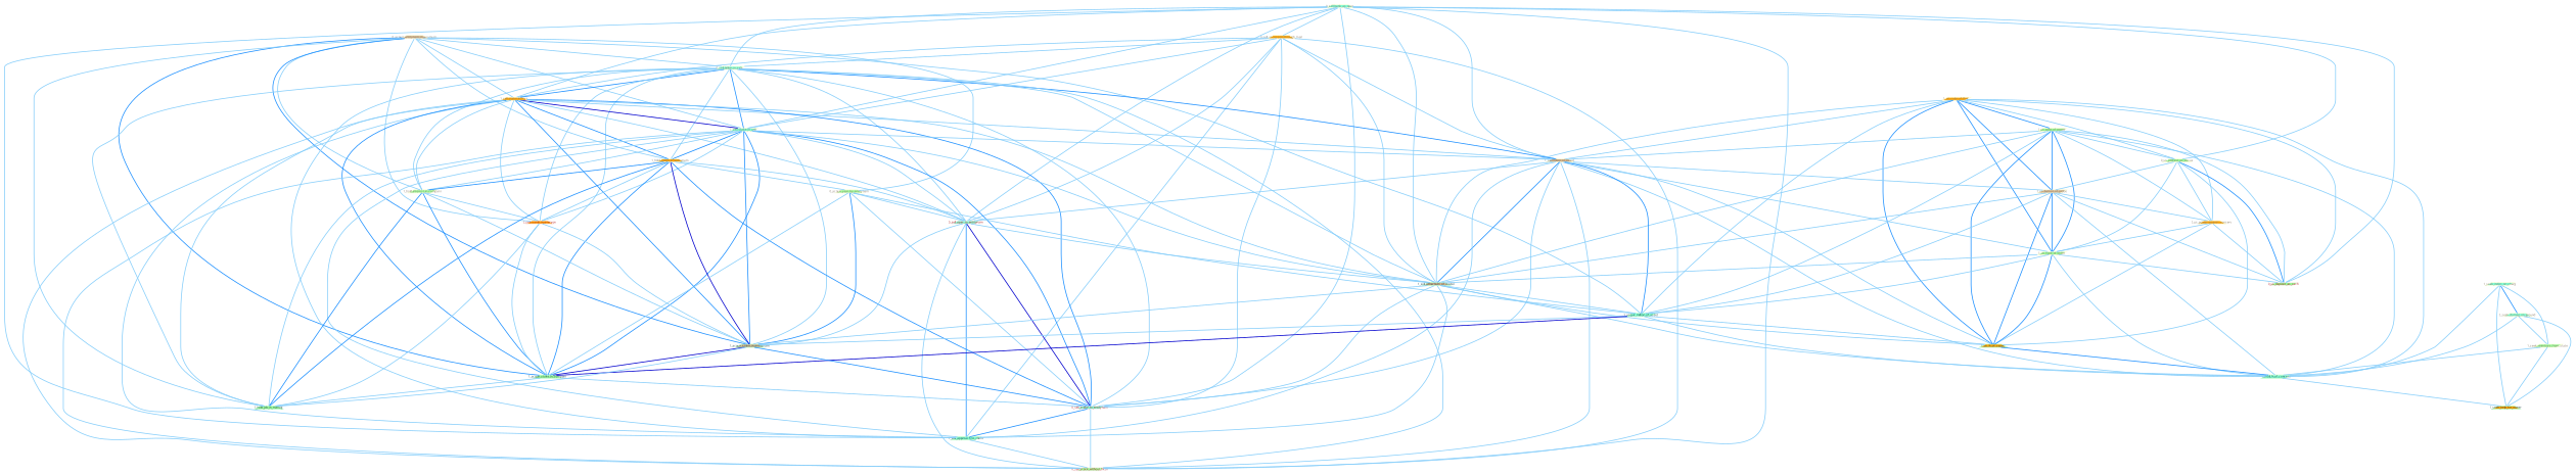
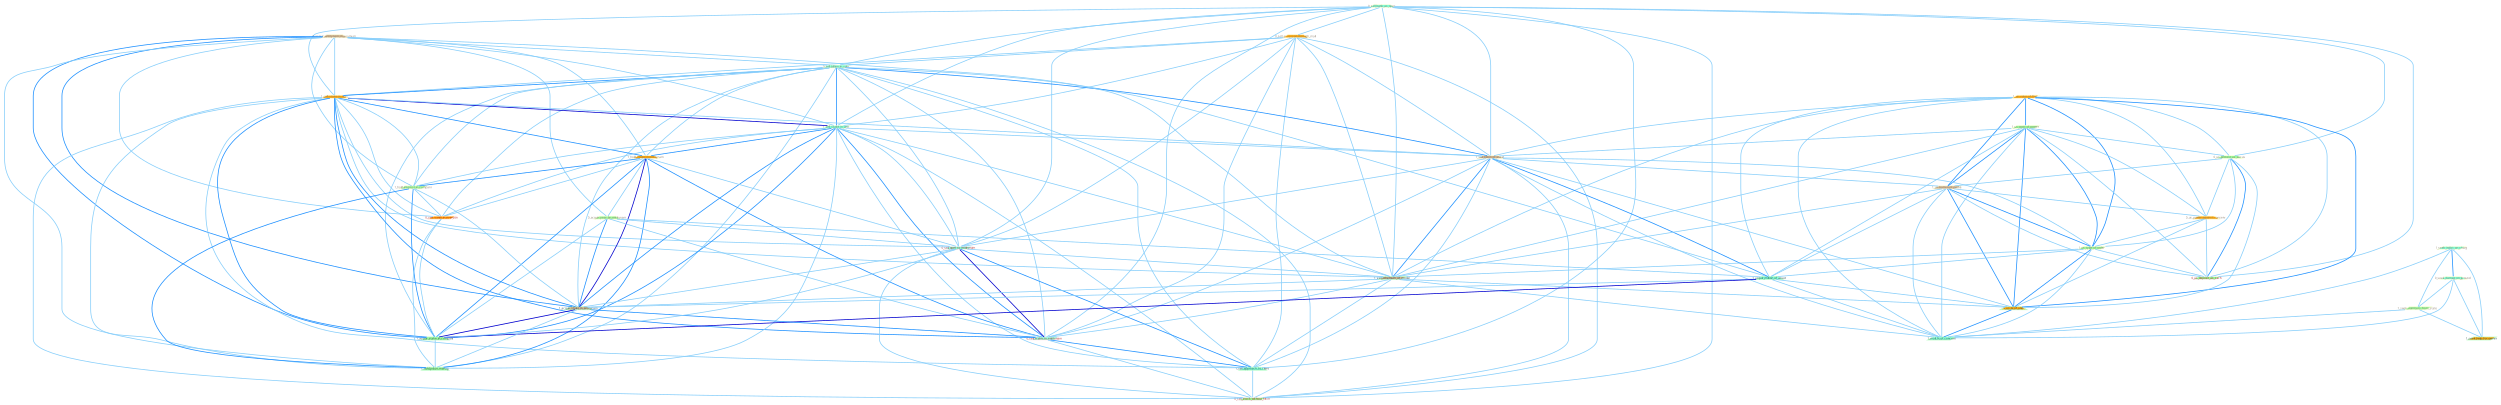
  graph {
    fontname="Open Sans"
    node [color="#ffffe0" fillcolor=aquamarine fixedsize=true fontcolor="#8b7d6b" fontname="Open Sans" fontsize=4 shape=parallelogram style=filled]
    edge [color="#87cefa" fontname="Open Sans" w=1]
    "0_sell_bank_as_oper " [height=.06 shape=trapezium width=.5]
    "1_seek_indict_on_charg " [height=.06 width=.5]
    "1_us_color_of_flag " [fillcolor=orange height=.06 width=.5]
    "0_acquir_entitynam_in_yearnum " [fillcolor=tan height=.06 shape=trapezium width=.5]
    "0_sell_accessori_through_mail " [fillcolor=orange height=.06 shape=trapezium width=.5]
    "0_sell_billion_in_sale " [height=.06 width=.5]
    "1_sell_stake_in_hors " [fillcolor=orange height=.06 shape=trapezium width=.5]
    "1_us_watt_of_power " [fillcolor=palegreen height=.06 width=.5]
    "0_seek_damag_on_ground " [height=.06 shape=trapezium width=.5]
    "1_sell_stake_in_unit " [height=.06 width=.5]
    "1_hold_stake_in_entitynam " [fillcolor=orange height=.06 shape=trapezium width=.5]
    "1_sell_billion_of_asset " [fillcolor=tan height=.06 shape=trapezium width=.5]
    "0_us_protest_as_excus " [fillcolor=palegreen height=.06 shape=trapezium width=.5]
    "1_seek_reimburs_from_state " [fillcolor=palegreen height=.06 width=.5]
    "0_acquir_year_by_entitynam " [fillcolor=palegreen height=.06 shape=trapezium width=.5]
    "1_us_batteri_of_probe " [fillcolor=tan height=.06 width=.5]
    "0_us_power_against_conserv " [fillcolor=orange height=.06 shape=trapezium width=.5]
    "1_hold_interest_in_compani " [fillcolor=palegreen height=.06 width=.5]
    "1_us_type_of_order " [fillcolor=palegreen height=.06 width=.5]
    "0_sell_oper_to_entitynam " [color="#fff0f5" fontcolor="#b22222" height=.06 width=.5]
-   "0_see_vaniti_in_everyon " [color="#fff0f5" fillcolor=orange fontcolor="#b22222" height=.06 shape=trapezium width=.5]
+   "0_see_vaniti_in_everyon " [color="#fff0f5" fillcolor=orange fontcolor="#b22222" height=.06 width=.5]
    "0_us_deposit_as_cach " [color="#fff0f5" fillcolor=palegreen fontcolor="#b22222" height=.06 width=.5]
    "0_sell_stake_to_entitynam " [color="#fff0f5" fontcolor="#b22222" height=.06 width=.5]
    "0_sell_stock_without_hitch " [color="#fff0f5" fillcolor=palegreen fontcolor="#b22222" height=.06 width=.5]
-   "1_sell_othernum_of_model " [color="#BDFCC9" fillcolor=tan fontcolor="#2f4f4f" height=.06 shape=trapezium width=.5]
-   "1_sell_approach_to_client " [color="#BDFCC9" fontcolor="#2f4f4f" height=.06 width=.5]
+   "1_sell_othernum_of_model " [color="#BDFCC9" fillcolor=tan fontcolor="#2f4f4f" height=.06 width=.5]
+   "1_sell_approach_to_client " [color="#BDFCC9" fontcolor="#2f4f4f" height=.06 shape=trapezium width=.5]
    n27 [color="#BDFCC9" fontcolor="#2f4f4f" height=.06 label="1_mail_%_of_concern" width=.5]
-   "1_seek_help_for_owner " [color="#BDFCC9" fillcolor=orange fontcolor="#2f4f4f" height=.06 shape=trapezium width=.5]
-   "1_acquir_million_of_asset " [color="#BDFCC9" fontcolor="#2f4f4f" height=.06 width=.5]
-   "1_us_%_of_capac " [color="#BDFCC9" fillcolor=orange fontcolor="#2f4f4f" height=.06 shape=trapezium width=.5]
+   "1_seek_help_for_owner " [color="#BDFCC9" fillcolor=orange fontcolor="#2f4f4f" height=.06 width=.5]
+   "1_acquir_million_of_asset " [color="#BDFCC9" fontcolor="#2f4f4f" height=.06 shape=trapezium width=.5]
+   "1_us_%_of_capac " [color="#BDFCC9" fillcolor=orange fontcolor="#2f4f4f" height=.06 shape=trapezium width=.5 label="1_us_%_of_unit"]
    "1_acquir_stake_in_entitynam " [color="#BDFCC9" fillcolor=tan fontcolor="#2f4f4f" height=.06 shape=trapezium width=.5]
    "1_acquir_stake_in_compani " [color="#BDFCC9" fillcolor=palegreen fontcolor="#2f4f4f" height=.06 shape=trapezium width=.5]
    "1_hold_job_in_manag " [color="#BDFCC9" fillcolor=palegreen fontcolor="#2f4f4f" height=.06 shape=trapezium width=.5]
    subgraph sub_1 {
      "0_sell_bank_as_oper "
      "1_seek_indict_on_charg "
      "1_us_color_of_flag "
      "0_acquir_entitynam_in_yearnum "
      "0_sell_accessori_through_mail "
      "0_sell_billion_in_sale "
      "1_sell_stake_in_hors "
      "1_us_watt_of_power "
      "0_seek_damag_on_ground "
      "1_sell_stake_in_unit "
      "1_hold_stake_in_entitynam "
      "1_sell_billion_of_asset "
      "0_us_protest_as_excus "
      "1_seek_reimburs_from_state "
      "0_acquir_year_by_entitynam "
      "1_us_batteri_of_probe "
      "0_us_power_against_conserv "
      "1_hold_interest_in_compani "
      "1_us_type_of_order "
    }
    subgraph sub_2 {
      "0_sell_oper_to_entitynam "
      "0_see_vaniti_in_everyon "
      "0_us_deposit_as_cach "
      "0_sell_stake_to_entitynam "
      "0_sell_stock_without_hitch "
    }
    "0_sell_bank_as_oper " -- "0_sell_accessori_through_mail "
    "0_sell_bank_as_oper " -- "0_sell_billion_in_sale "
    "0_sell_bank_as_oper " -- "1_sell_stake_in_hors "
    "0_sell_bank_as_oper " -- "1_sell_stake_in_unit "
    "0_sell_bank_as_oper " -- "1_sell_billion_of_asset "
    "0_sell_bank_as_oper " -- "0_us_protest_as_excus "
    "0_sell_bank_as_oper " -- "0_sell_oper_to_entitynam "
    "0_sell_bank_as_oper " -- "0_us_deposit_as_cach "
    "0_sell_bank_as_oper " -- "0_sell_stake_to_entitynam "
    "0_sell_bank_as_oper " -- "0_sell_stock_without_hitch "
    "0_sell_bank_as_oper " -- "1_sell_othernum_of_model "
    "0_sell_bank_as_oper " -- "1_sell_approach_to_client "
    "1_seek_indict_on_charg " -- "0_seek_damag_on_ground " [color="#1e90ff" w=2]
    "1_seek_indict_on_charg " -- "1_seek_reimburs_from_state "
    "1_seek_indict_on_charg " -- n27
    "1_seek_indict_on_charg " -- "1_seek_help_for_owner "
    "1_us_color_of_flag " -- "1_us_watt_of_power " [color="#1e90ff" w=2]
    "1_us_color_of_flag " -- "1_sell_billion_of_asset "
    "1_us_color_of_flag " -- "0_us_protest_as_excus "
    "1_us_color_of_flag " -- "1_us_batteri_of_probe " [color="#1e90ff" w=2]
    "1_us_color_of_flag " -- "0_us_power_against_conserv "
    "1_us_color_of_flag " -- "1_us_type_of_order " [color="#1e90ff" w=2]
    "1_us_color_of_flag " -- "0_us_deposit_as_cach "
    "1_us_color_of_flag " -- "1_sell_othernum_of_model "
    "1_us_color_of_flag " -- n27
    "1_us_color_of_flag " -- "1_acquir_million_of_asset "
    "1_us_color_of_flag " -- "1_us_%_of_capac " [color="#1e90ff" w=2]
    "0_acquir_entitynam_in_yearnum " -- "0_sell_billion_in_sale "
    "0_acquir_entitynam_in_yearnum " -- "1_sell_stake_in_hors "
    "0_acquir_entitynam_in_yearnum " -- "1_sell_stake_in_unit "
    "0_acquir_entitynam_in_yearnum " -- "1_hold_stake_in_entitynam "
    "0_acquir_entitynam_in_yearnum " -- "0_acquir_year_by_entitynam "
    "0_acquir_entitynam_in_yearnum " -- "1_hold_interest_in_compani "
    "0_acquir_entitynam_in_yearnum " -- "0_see_vaniti_in_everyon "
    "0_acquir_entitynam_in_yearnum " -- "1_acquir_million_of_asset "
    "0_acquir_entitynam_in_yearnum " -- "1_acquir_stake_in_entitynam " [color="#1e90ff" w=2]
    "0_acquir_entitynam_in_yearnum " -- "1_acquir_stake_in_compani " [color="#1e90ff" w=2]
    "0_acquir_entitynam_in_yearnum " -- "1_hold_job_in_manag "
    "0_sell_accessori_through_mail " -- "0_sell_billion_in_sale "
    "0_sell_accessori_through_mail " -- "1_sell_stake_in_hors "
    "0_sell_accessori_through_mail " -- "1_sell_stake_in_unit "
    "0_sell_accessori_through_mail " -- "1_sell_billion_of_asset "
    "0_sell_accessori_through_mail " -- "0_sell_oper_to_entitynam "
    "0_sell_accessori_through_mail " -- "0_sell_stake_to_entitynam "
    "0_sell_accessori_through_mail " -- "0_sell_stock_without_hitch "
    "0_sell_accessori_through_mail " -- "1_sell_othernum_of_model "
    "0_sell_accessori_through_mail " -- "1_sell_approach_to_client "
    "0_sell_billion_in_sale " -- "1_sell_stake_in_hors " [color="#1e90ff" w=2]
    "0_sell_billion_in_sale " -- "1_sell_stake_in_unit " [color="#1e90ff" w=2]
    "0_sell_billion_in_sale " -- "1_hold_stake_in_entitynam "
    "0_sell_billion_in_sale " -- "1_sell_billion_of_asset " [color="#1e90ff" w=2]
    "0_sell_billion_in_sale " -- "1_hold_interest_in_compani "
    "0_sell_billion_in_sale " -- "0_sell_oper_to_entitynam "
    "0_sell_billion_in_sale " -- "0_see_vaniti_in_everyon "
    "0_sell_billion_in_sale " -- "0_sell_stake_to_entitynam "
    "0_sell_billion_in_sale " -- "0_sell_stock_without_hitch "
    "0_sell_billion_in_sale " -- "1_sell_othernum_of_model "
    "0_sell_billion_in_sale " -- "1_sell_approach_to_client "
    "0_sell_billion_in_sale " -- "1_acquir_stake_in_entitynam "
    "0_sell_billion_in_sale " -- "1_acquir_stake_in_compani "
    "0_sell_billion_in_sale " -- "1_hold_job_in_manag "
    "1_sell_stake_in_hors " -- "1_sell_stake_in_unit " [color="#0000cd" w=3]
    "1_sell_stake_in_hors " -- "1_hold_stake_in_entitynam " [color="#1e90ff" w=2]
    "1_sell_stake_in_hors " -- "1_sell_billion_of_asset "
    "1_sell_stake_in_hors " -- "1_hold_interest_in_compani "
    "1_sell_stake_in_hors " -- "0_sell_oper_to_entitynam "
    "1_sell_stake_in_hors " -- "0_see_vaniti_in_everyon "
    "1_sell_stake_in_hors " -- "0_sell_stake_to_entitynam " [color="#1e90ff" w=2]
    "1_sell_stake_in_hors " -- "0_sell_stock_without_hitch "
    "1_sell_stake_in_hors " -- "1_sell_othernum_of_model "
    "1_sell_stake_in_hors " -- "1_sell_approach_to_client "
    "1_sell_stake_in_hors " -- "1_acquir_stake_in_entitynam " [color="#1e90ff" w=2]
    "1_sell_stake_in_hors " -- "1_acquir_stake_in_compani " [color="#1e90ff" w=2]
    "1_sell_stake_in_hors " -- "1_hold_job_in_manag "
    "1_us_watt_of_power " -- "1_sell_billion_of_asset "
    "1_us_watt_of_power " -- "0_us_protest_as_excus "
    "1_us_watt_of_power " -- "1_us_batteri_of_probe " [color="#1e90ff" w=2]
    "1_us_watt_of_power " -- "0_us_power_against_conserv "
    "1_us_watt_of_power " -- "1_us_type_of_order " [color="#1e90ff" w=2]
    "1_us_watt_of_power " -- "0_us_deposit_as_cach "
    "1_us_watt_of_power " -- "1_sell_othernum_of_model "
    "1_us_watt_of_power " -- n27
    "1_us_watt_of_power " -- "1_acquir_million_of_asset "
    "1_us_watt_of_power " -- "1_us_%_of_capac " [color="#1e90ff" w=2]
    "0_seek_damag_on_ground " -- "1_seek_reimburs_from_state "
    "0_seek_damag_on_ground " -- n27
    "0_seek_damag_on_ground " -- "1_seek_help_for_owner "
    "1_sell_stake_in_unit " -- "1_hold_stake_in_entitynam " [color="#1e90ff" w=2]
    "1_sell_stake_in_unit " -- "1_sell_billion_of_asset "
    "1_sell_stake_in_unit " -- "1_hold_interest_in_compani "
    "1_sell_stake_in_unit " -- "0_sell_oper_to_entitynam "
    "1_sell_stake_in_unit " -- "0_see_vaniti_in_everyon "
    "1_sell_stake_in_unit " -- "0_sell_stake_to_entitynam " [color="#1e90ff" w=2]
    "1_sell_stake_in_unit " -- "0_sell_stock_without_hitch "
    "1_sell_stake_in_unit " -- "1_sell_othernum_of_model "
    "1_sell_stake_in_unit " -- "1_sell_approach_to_client "
    "1_sell_stake_in_unit " -- "1_acquir_stake_in_entitynam " [color="#1e90ff" w=2]
    "1_sell_stake_in_unit " -- "1_acquir_stake_in_compani " [color="#1e90ff" w=2]
    "1_sell_stake_in_unit " -- "1_hold_job_in_manag "
    "1_hold_stake_in_entitynam " -- "0_acquir_year_by_entitynam "
    "1_hold_stake_in_entitynam " -- "1_hold_interest_in_compani " [color="#1e90ff" w=2]
    "1_hold_stake_in_entitynam " -- "0_sell_oper_to_entitynam "
    "1_hold_stake_in_entitynam " -- "0_see_vaniti_in_everyon "
    "1_hold_stake_in_entitynam " -- "0_sell_stake_to_entitynam " [color="#1e90ff" w=2]
    "1_hold_stake_in_entitynam " -- "1_acquir_stake_in_entitynam " [color="#0000cd" w=3]
    "1_hold_stake_in_entitynam " -- "1_acquir_stake_in_compani " [color="#1e90ff" w=2]
    "1_hold_stake_in_entitynam " -- "1_hold_job_in_manag " [color="#1e90ff" w=2]
    "1_sell_billion_of_asset " -- "1_us_batteri_of_probe "
    "1_sell_billion_of_asset " -- "1_us_type_of_order "
    "1_sell_billion_of_asset " -- "0_sell_oper_to_entitynam "
    "1_sell_billion_of_asset " -- "0_sell_stake_to_entitynam "
    "1_sell_billion_of_asset " -- "0_sell_stock_without_hitch "
    "1_sell_billion_of_asset " -- "1_sell_othernum_of_model " [color="#1e90ff" w=2]
    "1_sell_billion_of_asset " -- "1_sell_approach_to_client "
    "1_sell_billion_of_asset " -- n27
    "1_sell_billion_of_asset " -- "1_acquir_million_of_asset " [color="#1e90ff" w=2]
    "1_sell_billion_of_asset " -- "1_us_%_of_capac "
    "0_us_protest_as_excus " -- "1_us_batteri_of_probe "
    "0_us_protest_as_excus " -- "0_us_power_against_conserv "
    "0_us_protest_as_excus " -- "1_us_type_of_order "
    "0_us_protest_as_excus " -- "0_us_deposit_as_cach " [color="#1e90ff" w=2]
    "0_us_protest_as_excus " -- "1_us_%_of_capac "
    "1_seek_reimburs_from_state " -- n27
    "1_seek_reimburs_from_state " -- "1_seek_help_for_owner "
    "0_acquir_year_by_entitynam " -- "0_sell_oper_to_entitynam "
    "0_acquir_year_by_entitynam " -- "0_sell_stake_to_entitynam "
    "0_acquir_year_by_entitynam " -- "1_acquir_million_of_asset "
    "0_acquir_year_by_entitynam " -- "1_acquir_stake_in_entitynam " [color="#1e90ff" w=2]
    "0_acquir_year_by_entitynam " -- "1_acquir_stake_in_compani "
    "1_us_batteri_of_probe " -- "0_us_power_against_conserv "
    "1_us_batteri_of_probe " -- "1_us_type_of_order " [color="#1e90ff" w=2]
    "1_us_batteri_of_probe " -- "0_us_deposit_as_cach "
    "1_us_batteri_of_probe " -- "1_sell_othernum_of_model "
    "1_us_batteri_of_probe " -- n27
    "1_us_batteri_of_probe " -- "1_acquir_million_of_asset "
    "1_us_batteri_of_probe " -- "1_us_%_of_capac " [color="#1e90ff" w=2]
    "0_us_power_against_conserv " -- "1_us_type_of_order "
    "0_us_power_against_conserv " -- "0_us_deposit_as_cach "
    "0_us_power_against_conserv " -- "1_us_%_of_capac "
    "1_hold_interest_in_compani " -- "0_see_vaniti_in_everyon "
    "1_hold_interest_in_compani " -- "1_acquir_stake_in_entitynam "
    "1_hold_interest_in_compani " -- "1_acquir_stake_in_compani " [color="#1e90ff" w=2]
    "1_hold_interest_in_compani " -- "1_hold_job_in_manag " [color="#1e90ff" w=2]
    "1_us_type_of_order " -- "0_us_deposit_as_cach "
    "1_us_type_of_order " -- "1_sell_othernum_of_model "
    "1_us_type_of_order " -- n27
    "1_us_type_of_order " -- "1_acquir_million_of_asset "
    "1_us_type_of_order " -- "1_us_%_of_capac " [color="#1e90ff" w=2]
    "0_sell_oper_to_entitynam " -- "0_sell_stake_to_entitynam " [color="#0000cd" w=3]
    "0_sell_oper_to_entitynam " -- "0_sell_stock_without_hitch "
    "0_sell_oper_to_entitynam " -- "1_sell_othernum_of_model "
    "0_sell_oper_to_entitynam " -- "1_sell_approach_to_client " [color="#1e90ff" w=2]
    "0_sell_oper_to_entitynam " -- "1_acquir_stake_in_entitynam "
-   "0_see_vaniti_in_everyon " -- "1_acquir_stake_in_entitynam "
    "0_see_vaniti_in_everyon " -- "1_acquir_stake_in_compani "
    "0_see_vaniti_in_everyon " -- "1_hold_job_in_manag "
    "0_sell_stake_to_entitynam " -- "0_sell_stock_without_hitch "
    "0_sell_stake_to_entitynam " -- "1_sell_approach_to_client " [color="#1e90ff" w=2]
    "1_sell_othernum_of_model " -- "0_sell_stake_to_entitynam "
    "1_sell_othernum_of_model " -- "1_sell_approach_to_client "
    "1_sell_othernum_of_model " -- n27
-   "1_sell_othernum_of_model " -- "1_acquir_million_of_asset "
    "1_sell_othernum_of_model " -- "1_us_%_of_capac "
    "1_sell_othernum_of_model " -- "1_acquir_stake_in_entitynam "
    "1_sell_approach_to_client " -- "0_sell_stock_without_hitch "
-   n27 -- "1_seek_help_for_owner "
    "1_acquir_million_of_asset " -- n27
    "1_acquir_million_of_asset " -- "1_us_%_of_capac "
    "1_acquir_million_of_asset " -- "1_acquir_stake_in_entitynam "
    "1_acquir_million_of_asset " -- "1_acquir_stake_in_compani " [color="#0000cd"]
    "1_us_%_of_capac " -- n27 [color="#1e90ff" w=2]
    "1_acquir_stake_in_entitynam " -- "0_sell_stake_to_entitynam " [color="#1e90ff" w=2]
    "1_acquir_stake_in_entitynam " -- "1_acquir_stake_in_compani " [color="#0000cd" w=3]
    "1_acquir_stake_in_entitynam " -- "1_hold_job_in_manag "
-   "1_acquir_stake_in_compani " -- "0_sell_stake_to_entitynam "
+   "1_acquir_stake_in_compani " -- "0_sell_oper_to_entitynam "
    "1_acquir_stake_in_compani " -- "1_hold_job_in_manag "
  }
